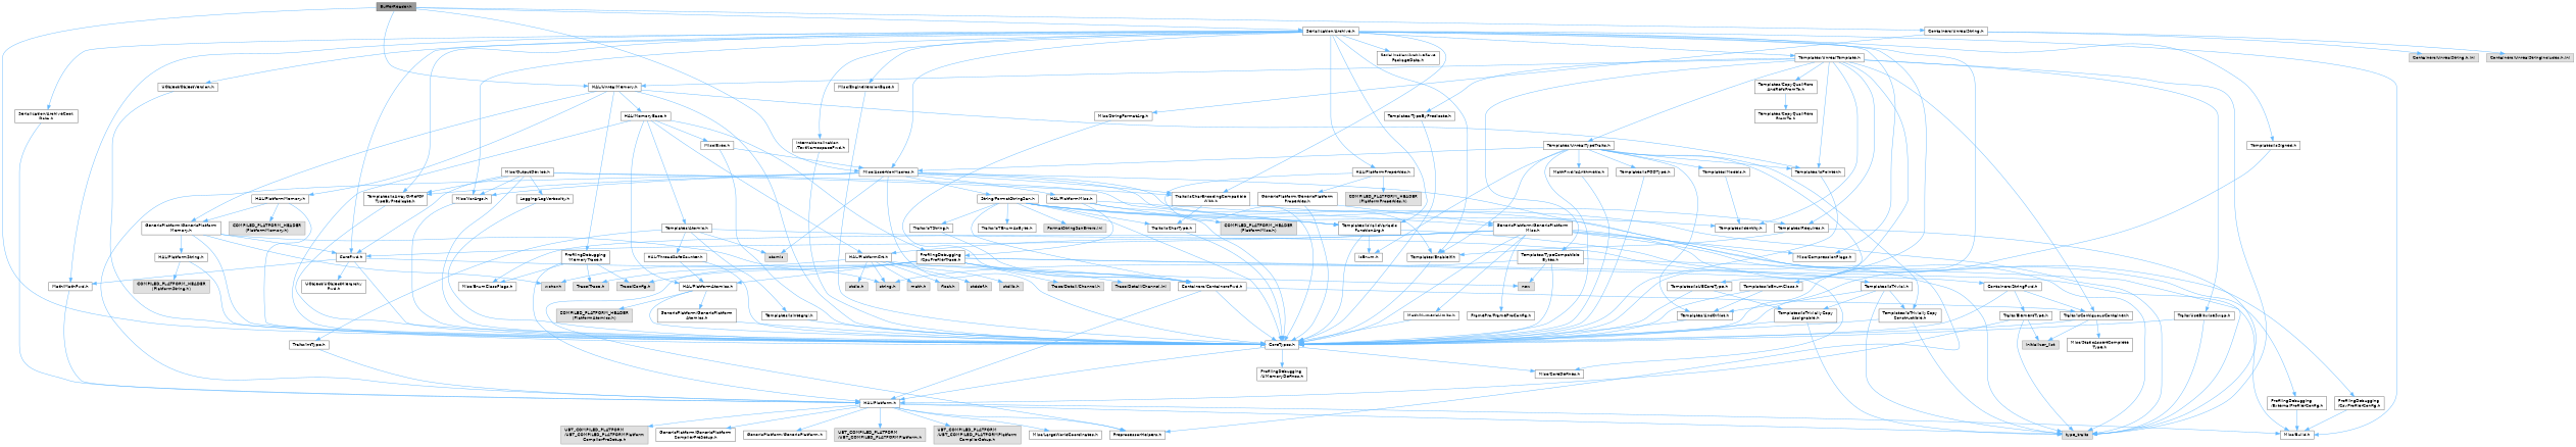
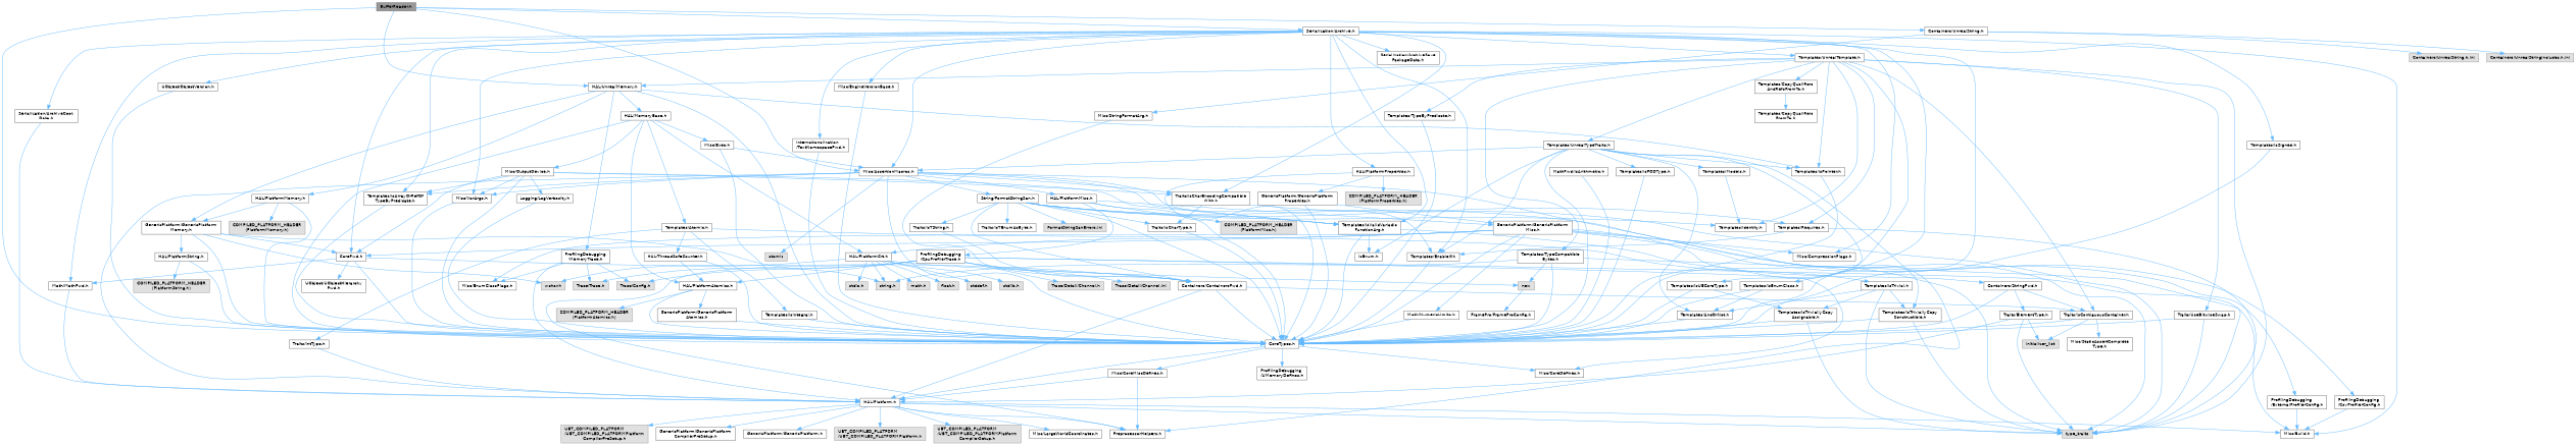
  digraph {
    fontname="DejaVu Sans"
    node [color=grey40 fillcolor=white fontname="DejaVu Sans" fontsize=10 shape=box style=filled]
    edge [color=steelblue1 fontname="DejaVu Sans" fontsize=10 labelfontname=Helvetica labelfontsize=10 style=solid]
    n1 [color=gray40 fillcolor=grey60 fontcolor=black height=0.2 label="BufferReader.h" width=0.4]
    n2 [height=0.2 label="CoreTypes.h" width=0.4]
    n3 [height=0.2 label="Misc/AssertionMacros.h" width=0.4]
    n4 [height=0.2 label="HAL/UnrealMemory.h" width=0.4]
    n5 [height=0.2 label="Serialization/Archive.h" width=0.4]
    n6 [height=0.2 label="Containers/UnrealString.h" width=0.4]
    n7 [height=0.2 label="HAL/Platform.h" width=0.4]
    n8 [height=0.2 label="ProfilingDebugging\l/UMemoryDefines.h" width=0.4]
+   n9 [height=0.2 label="Misc/CoreMiscDefines.h" width=0.4]
    n10 [height=0.2 label="Misc/CoreDefines.h" width=0.4]
    n11 [height=0.2 label="PreprocessorHelpers.h" width=0.4]
    n12 [height=0.2 label="HAL/PlatformMisc.h" width=0.4]
    n13 [height=0.2 label="Templates/EnableIf.h" width=0.4]
    n14 [height=0.2 label="Templates/IsArrayOrRefOf\lTypeByPredicate.h" width=0.4]
    n15 [height=0.2 label="Templates/IsValidVariadic\lFunctionArg.h" width=0.4]
    n16 [height=0.2 label="Traits/IsCharEncodingCompatible\lWith.h" width=0.4]
    n17 [height=0.2 label="Misc/VarArgs.h" width=0.4]
    n18 [height=0.2 label="String/FormatStringSan.h" width=0.4]
    n19 [color=grey60 fillcolor="#E0E0E0" height=0.2 label=atomic width=0.4]
    n20 [height=0.2 label="GenericPlatform/GenericPlatform\lMemory.h" width=0.4]
    n21 [height=0.2 label="HAL/MemoryBase.h" width=0.4]
    n22 [height=0.2 label="HAL/PlatformMemory.h" width=0.4]
    n23 [height=0.2 label="ProfilingDebugging\l/MemoryTrace.h" width=0.4]
    n24 [height=0.2 label="Templates/IsPointer.h" width=0.4]
    n25 [height=0.2 label="Misc/Build.h" width=0.4]
    n26 [height=0.2 label="CoreFwd.h" width=0.4]
    n27 [height=0.2 label="Misc/CompressionFlags.h" width=0.4]
    n28 [height=0.2 label="Math/MathFwd.h" width=0.4]
    n29 [height=0.2 label="HAL/PlatformProperties.h" width=0.4]
    n30 [height=0.2 label="Internationalization\l/TextNamespaceFwd.h" width=0.4]
    n31 [height=0.2 label="Misc/EngineVersionBase.h" width=0.4]
    n32 [height=0.2 label="Serialization/ArchiveCook\lData.h" width=0.4]
    n33 [height=0.2 label="Serialization/ArchiveSave\lPackageData.h" width=0.4]
    n34 [height=0.2 label="Templates/IsEnumClass.h" width=0.4]
    n35 [height=0.2 label="Templates/IsSigned.h" width=0.4]
    n36 [height=0.2 label="Templates/UnrealTemplate.h" width=0.4]
    n37 [height=0.2 label="UObject/ObjectVersion.h" width=0.4]
    n38 [color=grey60 fillcolor="#E0E0E0" height=0.2 label="Containers/UnrealStringIncludes.h.inl" width=0.4]
    n39 [color=grey60 fillcolor="#E0E0E0" height=0.2 label="Containers/UnrealString.h.inl" width=0.4]
    n40 [height=0.2 label="Misc/StringFormatArg.h" width=0.4]
    n41 [height=0.2 label="Misc/LargeWorldCoordinates.h" width=0.4]
    n42 [color=grey60 fillcolor="#E0E0E0" height=0.2 label=type_traits width=0.4]
    n43 [color=grey60 fillcolor="#E0E0E0" height=0.2 label="UBT_COMPILED_PLATFORM\l/UBT_COMPILED_PLATFORMPlatform\lCompilerPreSetup.h" width=0.4]
    n44 [height=0.2 label="GenericPlatform/GenericPlatform\lCompilerPreSetup.h" width=0.4]
    n45 [height=0.2 label="GenericPlatform/GenericPlatform.h" width=0.4]
    n46 [color=grey60 fillcolor="#E0E0E0" height=0.2 label="UBT_COMPILED_PLATFORM\l/UBT_COMPILED_PLATFORMPlatform.h" width=0.4]
    n47 [color=grey60 fillcolor="#E0E0E0" height=0.2 label="UBT_COMPILED_PLATFORM\l/UBT_COMPILED_PLATFORMPlatform\lCompilerSetup.h" width=0.4]
    n48 [height=0.2 label="GenericPlatform/GenericPlatform\lMisc.h" width=0.4]
    n49 [color=grey60 fillcolor="#E0E0E0" height=0.2 label="COMPILED_PLATFORM_HEADER\l(PlatformMisc.h)" width=0.4]
    n50 [height=0.2 label="ProfilingDebugging\l/CpuProfilerTrace.h" width=0.4]
    n51 [height=0.2 label="IsEnum.h" width=0.4]
    n52 [height=0.2 label="Traits/IsCharType.h" width=0.4]
    n53 [height=0.2 label="Containers/ContainersFwd.h" width=0.4]
    n54 [height=0.2 label="Templates/Requires.h" width=0.4]
    n55 [height=0.2 label="Templates/Identity.h" width=0.4]
    n56 [height=0.2 label="Traits/IsTEnumAsByte.h" width=0.4]
    n57 [height=0.2 label="Traits/IsTString.h" width=0.4]
    n58 [color=grey60 fillcolor="#E0E0E0" height=0.2 label="FormatStringSanErrors.inl" width=0.4]
    n59 [height=0.2 label="Containers/StringFwd.h" width=0.4]
    n60 [height=0.2 label="FramePro/FrameProConfig.h" width=0.4]
    n61 [height=0.2 label="HAL/PlatformCrt.h" width=0.4]
    n62 [height=0.2 label="Math/NumericLimits.h" width=0.4]
    n63 [height=0.2 label="Misc/EnumClassFlags.h" width=0.4]
    n64 [height=0.2 label="ProfilingDebugging\l/CsvProfilerConfig.h" width=0.4]
    n65 [height=0.2 label="ProfilingDebugging\l/ExternalProfilerConfig.h" width=0.4]
    n66 [height=0.2 label="HAL/PlatformAtomics.h" width=0.4]
    n67 [color=grey60 fillcolor="#E0E0E0" height=0.2 label="Trace/Config.h" width=0.4]
    n68 [color=grey60 fillcolor="#E0E0E0" height=0.2 label="Trace/Detail/Channel.h" width=0.4]
    n69 [color=grey60 fillcolor="#E0E0E0" height=0.2 label="Trace/Detail/Channel.inl" width=0.4]
    n70 [color=grey60 fillcolor="#E0E0E0" height=0.2 label="Trace/Trace.h" width=0.4]
    n71 [height=0.2 label="Traits/ElementType.h" width=0.4]
    n72 [height=0.2 label="Traits/IsContiguousContainer.h" width=0.4]
    n73 [height=0.2 label="UObject/UObjectHierarchy\lFwd.h" width=0.4]
    n74 [color=grey60 fillcolor="#E0E0E0" height=0.2 label=new width=0.4]
    n75 [color=grey60 fillcolor="#E0E0E0" height=0.2 label="wchar.h" width=0.4]
    n76 [color=grey60 fillcolor="#E0E0E0" height=0.2 label="stddef.h" width=0.4]
    n77 [color=grey60 fillcolor="#E0E0E0" height=0.2 label="stdlib.h" width=0.4]
    n78 [color=grey60 fillcolor="#E0E0E0" height=0.2 label="stdio.h" width=0.4]
    n79 [color=grey60 fillcolor="#E0E0E0" height=0.2 label="math.h" width=0.4]
    n80 [color=grey60 fillcolor="#E0E0E0" height=0.2 label="float.h" width=0.4]
    n81 [color=grey60 fillcolor="#E0E0E0" height=0.2 label="string.h" width=0.4]
    n82 [color=grey60 fillcolor="#E0E0E0" height=0.2 label=initializer_list width=0.4]
    n83 [height=0.2 label="Misc/StaticAssertComplete\lType.h" width=0.4]
    n84 [height=0.2 label="GenericPlatform/GenericPlatform\lAtomics.h" width=0.4]
    n85 [color=grey60 fillcolor="#E0E0E0" height=0.2 label="COMPILED_PLATFORM_HEADER\l(PlatformAtomics.h)" width=0.4]
    n86 [height=0.2 label="HAL/PlatformString.h" width=0.4]
    n87 [height=0.2 label="Misc/Exec.h" width=0.4]
    n88 [height=0.2 label="Misc/OutputDevice.h" width=0.4]
    n89 [height=0.2 label="Templates/Atomic.h" width=0.4]
    n90 [color=grey60 fillcolor="#E0E0E0" height=0.2 label="COMPILED_PLATFORM_HEADER\l(PlatformMemory.h)" width=0.4]
    n91 [color=grey60 fillcolor="#E0E0E0" height=0.2 label="COMPILED_PLATFORM_HEADER\l(PlatformString.h)" width=0.4]
    n92 [height=0.2 label="Logging/LogVerbosity.h" width=0.4]
    n93 [height=0.2 label="HAL/ThreadSafeCounter.h" width=0.4]
    n94 [height=0.2 label="Templates/IsIntegral.h" width=0.4]
    n95 [height=0.2 label="Templates/IsTrivial.h" width=0.4]
    n96 [height=0.2 label="Traits/IntType.h" width=0.4]
    n97 [height=0.2 label="Templates/AndOrNot.h" width=0.4]
    n98 [height=0.2 label="Templates/IsTriviallyCopy\lConstructible.h" width=0.4]
    n99 [height=0.2 label="Templates/IsTriviallyCopy\lAssignable.h" width=0.4]
    n100 [height=0.2 label="GenericPlatform/GenericPlatform\lProperties.h" width=0.4]
    n101 [color=grey60 fillcolor="#E0E0E0" height=0.2 label="COMPILED_PLATFORM_HEADER\l(PlatformProperties.h)" width=0.4]
    n102 [height=0.2 label="Templates/CopyQualifiers\lAndRefsFromTo.h" width=0.4]
    n103 [height=0.2 label="Templates/UnrealTypeTraits.h" width=0.4]
    n104 [height=0.2 label="Templates/TypeByPredicate.h" width=0.4]
    n105 [height=0.2 label="Templates/TypeCompatible\lBytes.h" width=0.4]
    n106 [height=0.2 label="Traits/UseBitwiseSwap.h" width=0.4]
    n107 [height=0.2 label="Templates/CopyQualifiers\lFromTo.h" width=0.4]
    n108 [height=0.2 label="MathFwd/IsArithmetic.h" width=0.4]
    n109 [height=0.2 label="Templates/Models.h" width=0.4]
    n110 [height=0.2 label="Templates/IsPODType.h" width=0.4]
    n111 [height=0.2 label="Templates/IsUECoreType.h" width=0.4]
    n1 -> n2
    n1 -> n3
    n1 -> n4
    n1 -> n5
    n1 -> n6
    n2 -> n7
    n2 -> n8
+   n2 -> n9
    n2 -> n10
    n3 -> n2
    n3 -> n7
    n3 -> n11
    n3 -> n12
    n3 -> n13
    n3 -> n14
    n3 -> n15
    n3 -> n16
    n3 -> n17
    n3 -> n18
    n3 -> n19
    n4 -> n2
    n4 -> n20
    n4 -> n21
    n4 -> n22
    n4 -> n23
    n4 -> n24
    n5 -> n2
    n5 -> n3
    n5 -> n13
    n5 -> n14
    n5 -> n15
    n5 -> n16
    n5 -> n17
    n5 -> n25
    n5 -> n26
    n5 -> n27
    n5 -> n28
    n5 -> n29
    n5 -> n30
    n5 -> n31
    n5 -> n32
    n5 -> n33
    n5 -> n34
    n5 -> n35
    n5 -> n36
    n5 -> n37
    n6 -> n38
    n6 -> n39
    n6 -> n40
    n7 -> n11
    n7 -> n25
    n7 -> n41
    n7 -> n42
    n7 -> n43
    n7 -> n44
    n7 -> n45
    n7 -> n46
    n7 -> n47
+   n9 -> n7
+   n9 -> n11
    n12 -> n2
    n12 -> n48
    n12 -> n49
    n12 -> n50
    n13 -> n2
    n14 -> n2
    n15 -> n2
    n15 -> n42
    n15 -> n51
    n16 -> n42
    n16 -> n52
    n17 -> n2
    n18 -> n2
    n18 -> n15
    n18 -> n42
    n18 -> n52
    n18 -> n53
    n18 -> n54
    n18 -> n55
    n18 -> n56
    n18 -> n57
    n18 -> n58
    n20 -> n2
    n20 -> n26
    n20 -> n75
    n20 -> n81
    n20 -> n86
    n21 -> n2
    n21 -> n61
    n21 -> n66
    n21 -> n87
-   n21 -> n50
+   n21 -> n88
    n21 -> n89
    n22 -> n2
    n22 -> n20
    n22 -> n90
    n23 -> n7
    n23 -> n63
    n23 -> n67
    n23 -> n70
    n24 -> n2
    n26 -> n2
    n26 -> n28
    n26 -> n53
    n26 -> n73
    n28 -> n7
    n29 -> n2
    n29 -> n100
    n29 -> n101
    n30 -> n2
    n31 -> n2
    n32 -> n7
    n34 -> n2
    n34 -> n97
    n35 -> n2
    n36 -> n2
    n36 -> n4
    n36 -> n24
    n36 -> n42
    n36 -> n54
    n36 -> n55
    n36 -> n72
    n36 -> n102
    n36 -> n103
    n36 -> n104
    n36 -> n105
    n36 -> n106
    n37 -> n2
    n40 -> n53
    n48 -> n2
    n48 -> n26
    n48 -> n27
    n48 -> n59
-   n48 -> n60
+   n74 -> n60
    n48 -> n61
    n48 -> n62
    n48 -> n63
    n48 -> n64
    n48 -> n65
    n50 -> n10
    n50 -> n11
    n50 -> n25
    n50 -> n53
    n50 -> n66
    n50 -> n67
    n50 -> n68
    n50 -> n69
    n50 -> n70
    n52 -> n2
    n53 -> n2
    n53 -> n7
    n53 -> n72
    n54 -> n13
    n54 -> n42
    n57 -> n53
    n59 -> n2
    n59 -> n71
    n59 -> n72
    n61 -> n74
    n61 -> n75
    n61 -> n76
    n61 -> n77
    n61 -> n78
    n61 -> n79
    n61 -> n80
    n61 -> n81
    n62 -> n2
    n64 -> n25
    n65 -> n25
    n66 -> n2
    n66 -> n84
    n66 -> n85
    n71 -> n7
    n71 -> n42
    n71 -> n82
    n72 -> n2
    n72 -> n82
    n72 -> n83
    n84 -> n2
    n86 -> n2
    n86 -> n91
    n87 -> n2
    n87 -> n3
    n88 -> n2
    n88 -> n14
    n88 -> n15
    n88 -> n16
    n88 -> n17
    n88 -> n26
    n88 -> n92
-   n89 -> n19
    n89 -> n93
    n89 -> n94
    n89 -> n95
    n89 -> n96
    n92 -> n2
    n93 -> n2
    n93 -> n66
    n94 -> n2
    n95 -> n42
    n95 -> n97
    n95 -> n98
    n95 -> n99
    n96 -> n7
    n97 -> n2
    n98 -> n2
    n98 -> n42
    n99 -> n2
    n99 -> n42
    n100 -> n2
    n100 -> n48
    n102 -> n107
    n103 -> n2
    n103 -> n3
    n103 -> n13
    n103 -> n24
    n103 -> n51
    n103 -> n97
    n103 -> n98
-   n103 -> n108
    n103 -> n109
    n103 -> n110
    n103 -> n111
    n104 -> n2
    n105 -> n2
    n105 -> n42
    n105 -> n74
    n105 -> n81
    n106 -> n2
    n106 -> n42
    n108 -> n2
    n109 -> n55
    n110 -> n2
    n111 -> n2
    n111 -> n99
  }
